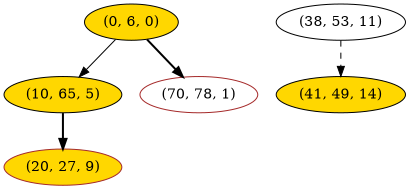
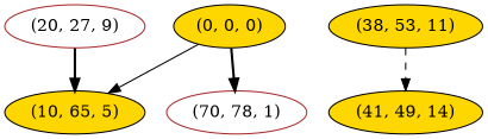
  digraph {
    node [color=black fillcolor=gold style=filled]
    edge [color=black style=bold]
-   "(0, 0, 0)" [label="(0, 6, 0)"]
+   "(0, 0, 0)"
    "(10, 65, 5)"
    n3 [color=brown fillcolor=white label="(70, 78, 1)"]
-   "(20, 27, 9)" [color=brown]
+   "(20, 27, 9)" [color=brown fillcolor=white]
    "(41, 49, 14)"
-   "(38, 53, 11)" [fillcolor=white]
+   "(38, 53, 11)"
    "(0, 0, 0)" -> "(10, 65, 5)" [style=solid]
    "(0, 0, 0)" -> n3
-   "(10, 65, 5)" -> "(20, 27, 9)"
+   "(20, 27, 9)" -> "(10, 65, 5)"
    "(38, 53, 11)" -> "(41, 49, 14)" [style=dashed]
  }
